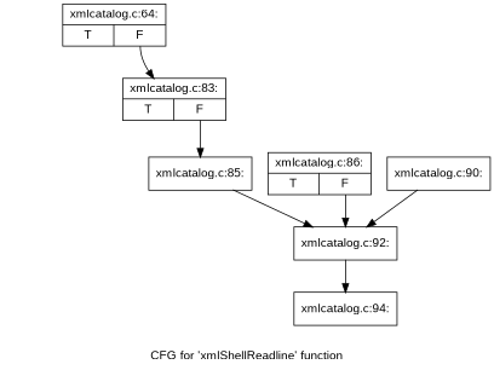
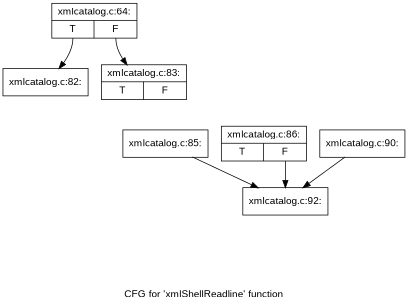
  digraph {
    fontname="Liberation Sans"
    label="CFG for 'xmlShellReadline' function"
    node [fontname="Liberation Sans" shape=record]
    edge [fontname="Liberation Sans"]
    n1 [label="{xmlcatalog.c:64:|{<s0>T|<s1>F}}"]
+   n2 [label="{xmlcatalog.c:82:}"]
    n3 [label="{xmlcatalog.c:83:|{<s0>T|<s1>F}}"]
    n4 [label="{xmlcatalog.c:85:}"]
    n5 [label="{xmlcatalog.c:86:|{<s0>T|<s1>F}}"]
    n6 [label="{xmlcatalog.c:92:}"]
    n7 [label="{xmlcatalog.c:90:}"]
-   n8 [label="{xmlcatalog.c:94:}"]
+   n1 -> n2 [tailport=s0]
    n1 -> n3 [tailport=s1]
-   n3 -> n4 [tailport=s1]
    n4 -> n6
    n5 -> n6 [tailport=s1]
-   n6 -> n8
    n7 -> n6
  }
